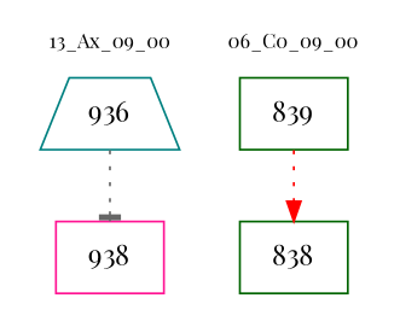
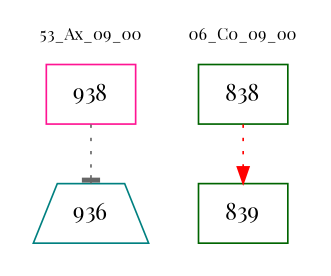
  digraph {
    fontname="Playfair Display"
    node [color=darkgreen fontname="Playfair Display" shape=box]
    edge [fontname="Playfair Display" style=dotted]
    n1 [color=teal label=936 shape=trapezium]
    n2 [color=deeppink label=938]
    n3 [label=838]
    n4 [label=839]
    subgraph cluster_1 {
      color=white
      fontsize=10
-     label="13_Ax_09_00"
+     label="53_Ax_09_00"
      n1
      n2
    }
    subgraph cluster_2 {
      color=white
      fontsize=10
      label="06_C0_09_00"
      n3
      n4
    }
-   n1 -> n2 [arrowhead=tee color=gray40]
-   n4 -> n3 [arrowhead=normal color=red]
+   n2 -> n1 [arrowhead=tee color=gray40]
+   n3 -> n4 [arrowhead=normal color=red]
  }
